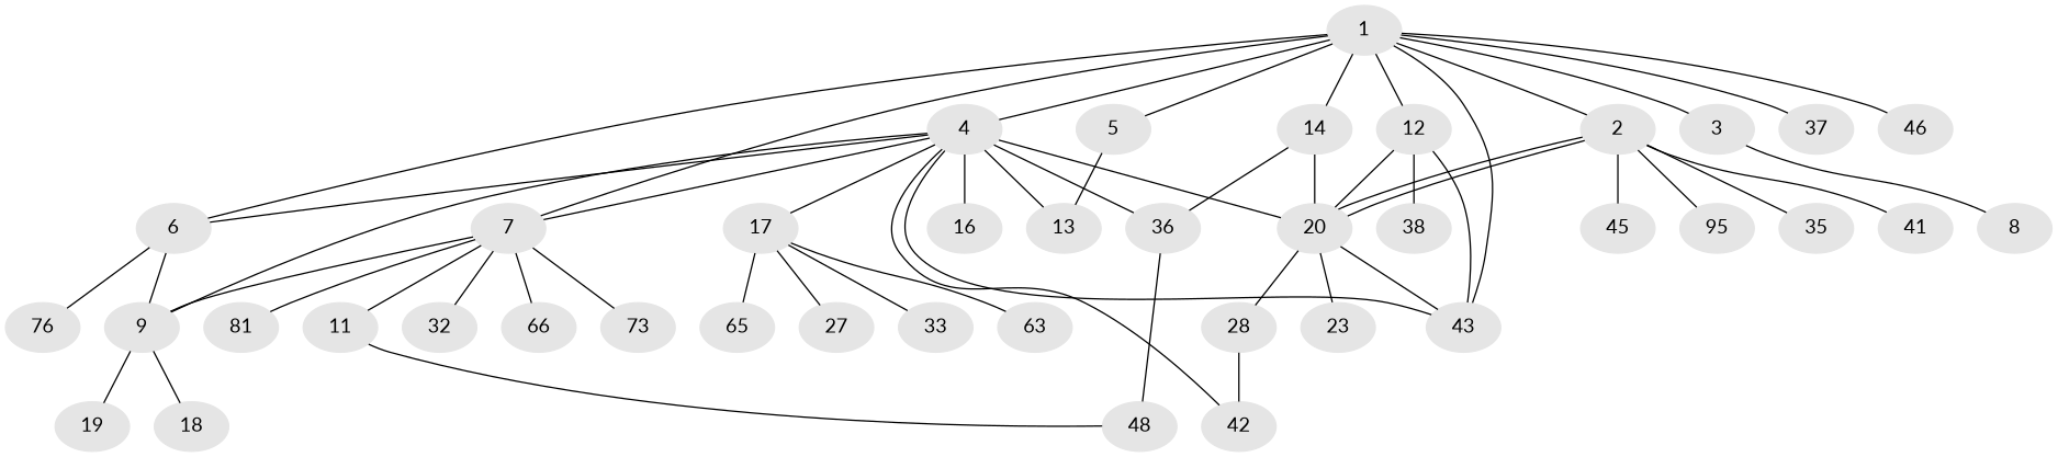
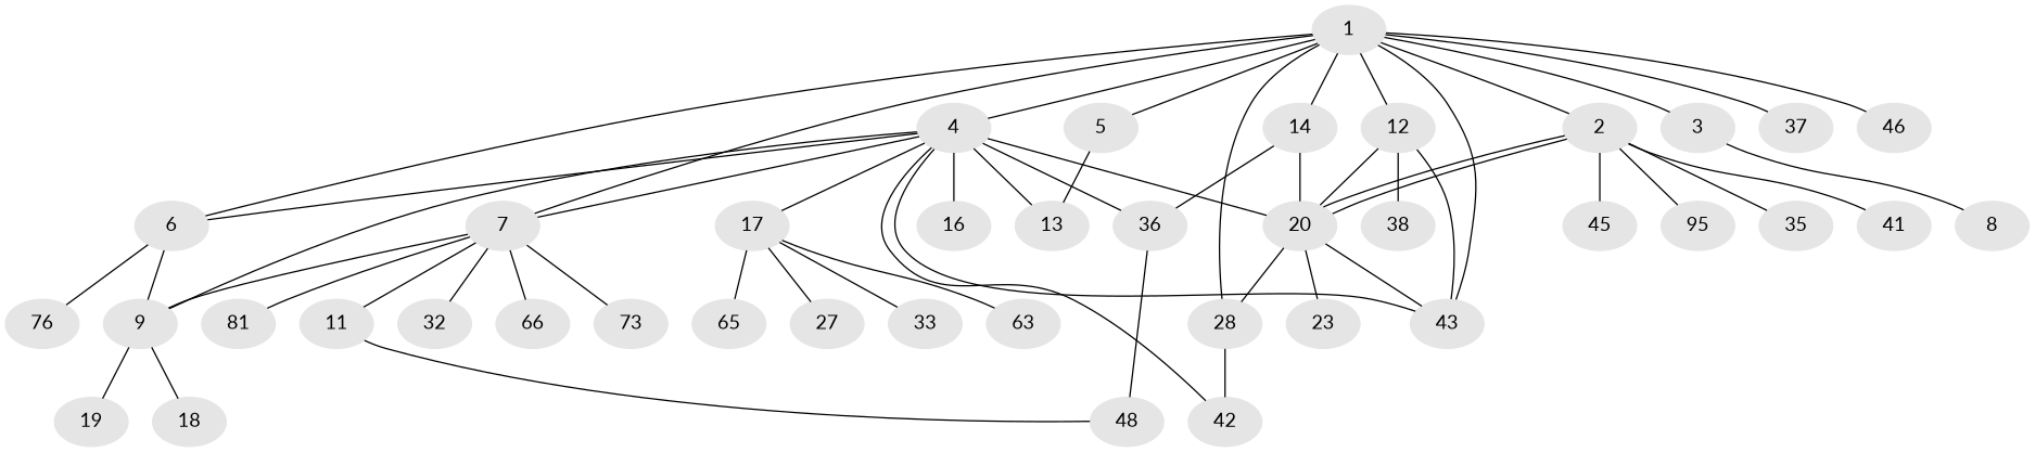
  graph {
    fontname=Lato
    node [color=gray90 fontname=Lato style=filled]
    edge [fontname=Lato]
    1
    2
    3
    4 [super="+30+10+68+54+72+50+39+25+34+24"]
    5
    6
    7
    12 [super="+21"]
    14
    28 [super="+53+79"]
    37 [super="+59"]
    43 [super="+49"]
    46
    20 [super="+58+29+22+26"]
    35
    41
    45
    n18 [label=95]
    8
    9 [super="+15"]
    13
    16
    17 [super="+70"]
    36 [super="+47+60"]
    42 [super="+80"]
    76
    11
    32
    66 [super="+69"]
    73
    81
    38
    23 [super="+44"]
    18
    19
    27
    33
    63
    65
    48
    1 -- 2
    1 -- 3
    1 -- 4 [weight=2]
    1 -- 5
    1 -- 6
    1 -- 7
    1 -- 12 [weight=2]
    1 -- 14
+   1 -- 28
    1 -- 37
    1 -- 43
    1 -- 46
    2 -- 20
    2 -- 20
    2 -- 35
    2 -- 41
    2 -- 45
    2 -- n18
    3 -- 8
    4 -- 6
    4 -- 7
    4 -- 43
    4 -- 20 [weight=2]
    4 -- 9
    4 -- 13
    4 -- 16
    4 -- 17
    4 -- 36
    4 -- 42
    5 -- 13
    6 -- 9
    6 -- 76
    7 -- 9
    7 -- 11
    7 -- 32
    7 -- 66
    7 -- 73
    7 -- 81
    12 -- 43
    12 -- 20
    12 -- 38
    14 -- 20
    14 -- 36
    28 -- 42
    20 -- 28
    20 -- 43
    20 -- 23
    9 -- 18
    9 -- 19
    17 -- 27
    17 -- 33
    17 -- 63
    17 -- 65
    36 -- 48 [weight=2]
    11 -- 48
  }
